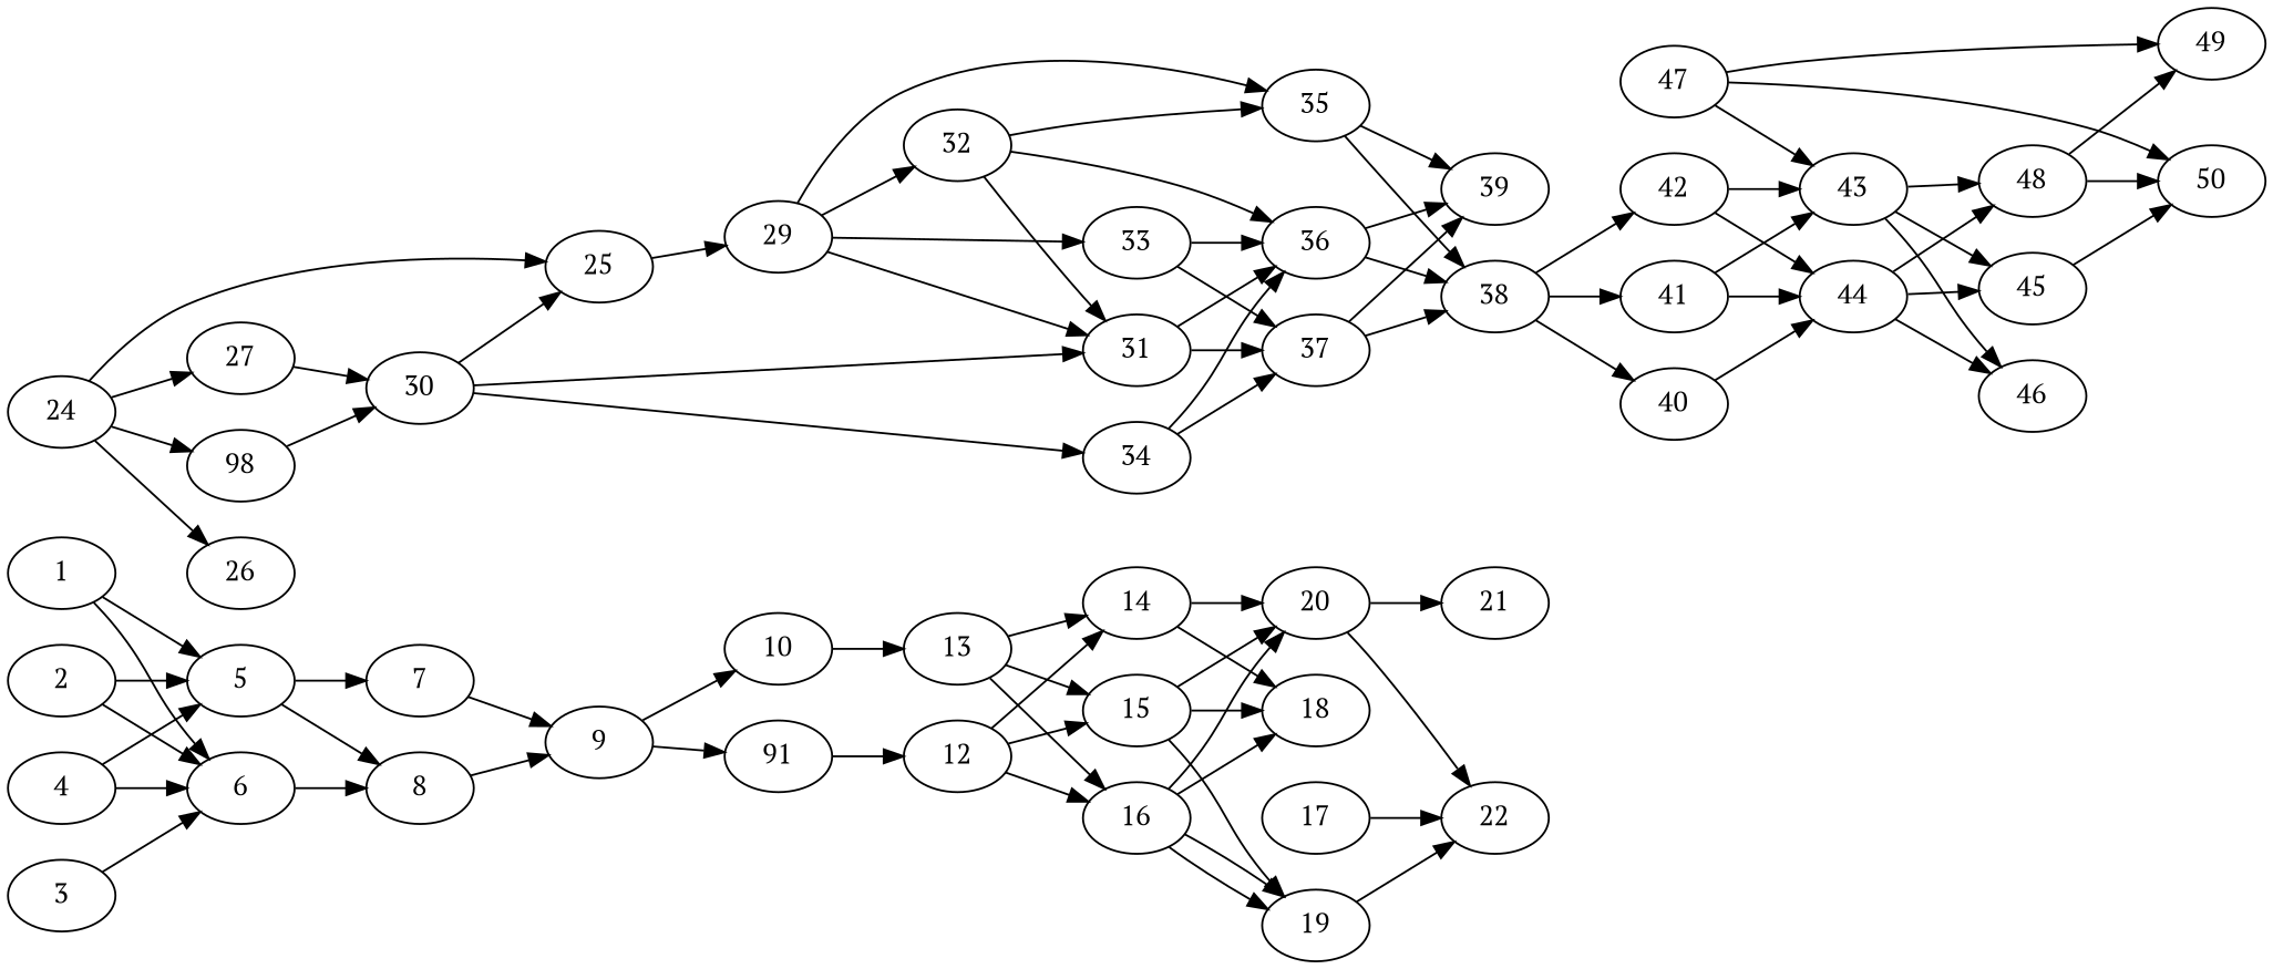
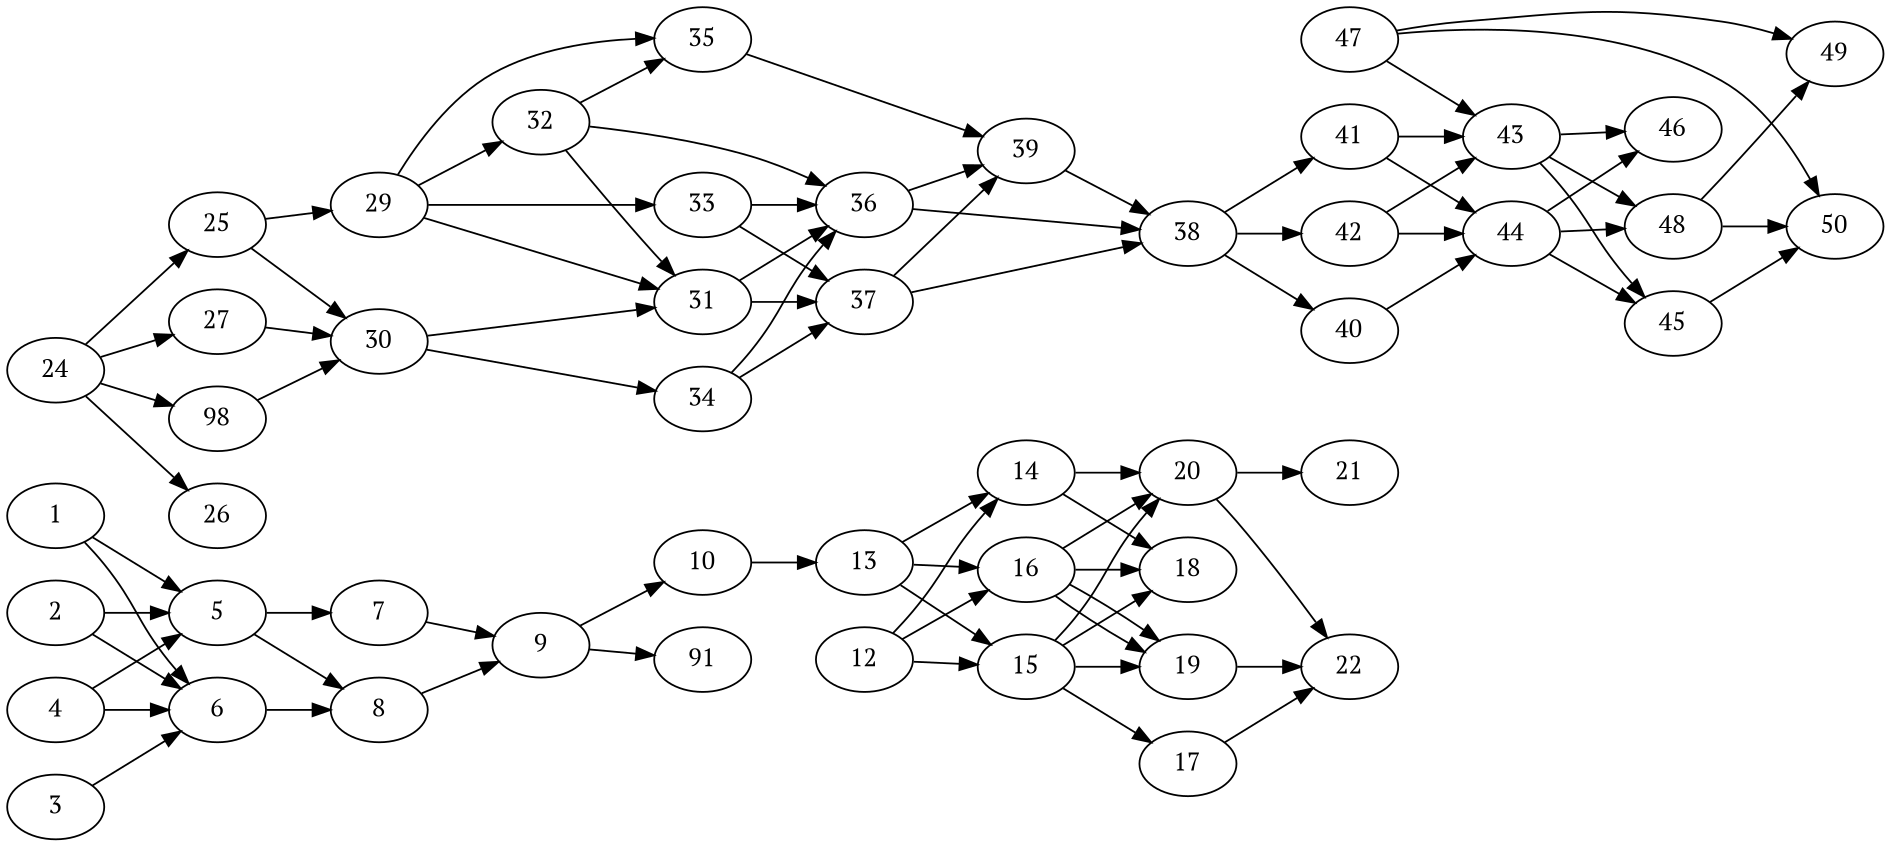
  digraph {
    fontname="PT Serif"
    rankdir=LR
    node [alpha=0.09 fontname="PT Serif"]
    edge [fontname="PT Serif"]
    1 [alpha=0.13 expect_size=25937920]
    5 [alpha=0.04 expect_size=9428992]
    6 [alpha=0.17 expect_size=27448320]
    7 [alpha=0.19 expect_size=22011904]
    8 [alpha=0.06 expect_size=23613440]
    9 [alpha=0.13 expect_size=21911552]
    2 [alpha=0.11 expect_size=52191232]
    3 [alpha=0.04 expect_size=31620096]
    4 [alpha=0.02 expect_size=35305472]
    10 [alpha=0.10 expect_size=14017536]
    n11 [alpha=0.15 expect_size=25679872 label=91]
    13 [expect_size=35609600]
    12 [alpha=0.16 expect_size=9677824]
    14 [alpha=0.08 expect_size=45663232]
    15 [alpha=0.10 expect_size=51020800]
    16 [alpha=0.16 expect_size=13837312]
    18 [alpha=0.13 expect_size=51000320]
    20 [alpha=0.01 expect_size=47823872]
    17 [alpha=0.06 expect_size=6539264]
    19 [alpha=0.14 expect_size=17988608]
    22 [alpha=0.13 expect_size=11059200]
    21 [alpha=0.17 expect_size=23941120]
    24 [alpha=0.19 expect_size=24805376]
    25 [alpha=0.00 expect_size=43442176]
    26 [alpha=0.11 expect_size=20030464]
    27 [expect_size=10120192]
    n27 [alpha=0.14 expect_size=24073216 label=98]
    29 [alpha=0.07 expect_size=7910400]
    30 [alpha=0.04 expect_size=41443328]
    31 [expect_size=44206080]
    32 [alpha=0.16 expect_size=36894720]
    33 [alpha=0.15 expect_size=19270656]
    35 [expect_size=15098880]
    34 [alpha=0.12 expect_size=17713152]
    36 [expect_size=15614976]
    37 [expect_size=41468928]
    38 [expect_size=15056896]
    39 [alpha=0.15 expect_size=49122304]
    40 [alpha=0.18 expect_size=18778112]
    41 [expect_size=27168768]
    42 [alpha=0.03 expect_size=47548416]
    44 [alpha=0.17 expect_size=26385408]
    43 [alpha=0.16 expect_size=37164032]
    45 [alpha=0.14 expect_size=8444928]
    46 [alpha=0.17 expect_size=29121536]
    48 [alpha=0.16 expect_size=24668160]
    50 [alpha=0.01 expect_size=33972224]
    49 [alpha=0.11 expect_size=46592000]
    47 [alpha=0.03 expect_size=49825792]
    1 -> 5
    1 -> 6
    5 -> 7
    5 -> 8
    6 -> 8
    7 -> 9
    8 -> 9
    9 -> 10
    9 -> n11
    2 -> 5
    2 -> 6
    3 -> 6
    4 -> 5
    4 -> 6
    10 -> 13
-   n11 -> 12
    13 -> 14
    13 -> 15
    13 -> 16
    12 -> 14
    12 -> 15
    12 -> 16
    14 -> 18
    14 -> 20
    15 -> 18
    15 -> 20
+   15 -> 17
    15 -> 19
    16 -> 18
    16 -> 20
    16 -> 19
    16 -> 19
    20 -> 22
    20 -> 21
    17 -> 22
    19 -> 22
    24 -> 25
    24 -> 26
    24 -> 27
    24 -> n27
    25 -> 29
-   30 -> 25
+   25 -> 30
    27 -> 30
    n27 -> 30
    29 -> 31
    29 -> 32
    29 -> 33
    29 -> 35
    30 -> 31
    30 -> 34
    31 -> 36
    31 -> 37
    32 -> 31
    32 -> 35
    32 -> 36
    33 -> 36
    33 -> 37
-   35 -> 38
+   39 -> 38
    35 -> 39
    34 -> 36
    34 -> 37
    36 -> 38
    36 -> 39
    37 -> 38
    37 -> 39
    38 -> 40
    38 -> 41
    38 -> 42
    40 -> 44
    41 -> 44
    41 -> 43
    42 -> 44
    42 -> 43
    44 -> 45
    44 -> 46
    44 -> 48
    43 -> 45
    43 -> 46
    43 -> 48
    45 -> 50
    48 -> 50
    48 -> 49
    47 -> 43
    47 -> 50
    47 -> 49
  }
